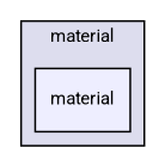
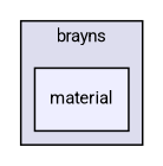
  digraph {
    compound=true
    fontname=Roboto
    n1 [fillcolor="#eeeeff" fontname=Roboto fontsize=10 label=material pencolor=black shape=box style=filled]
    subgraph cluster_1 {
      bgcolor="#ddddee"
      fontsize=10
-     label=material
+     label=brayns
      pencolor=black
      n1
    }
  }
